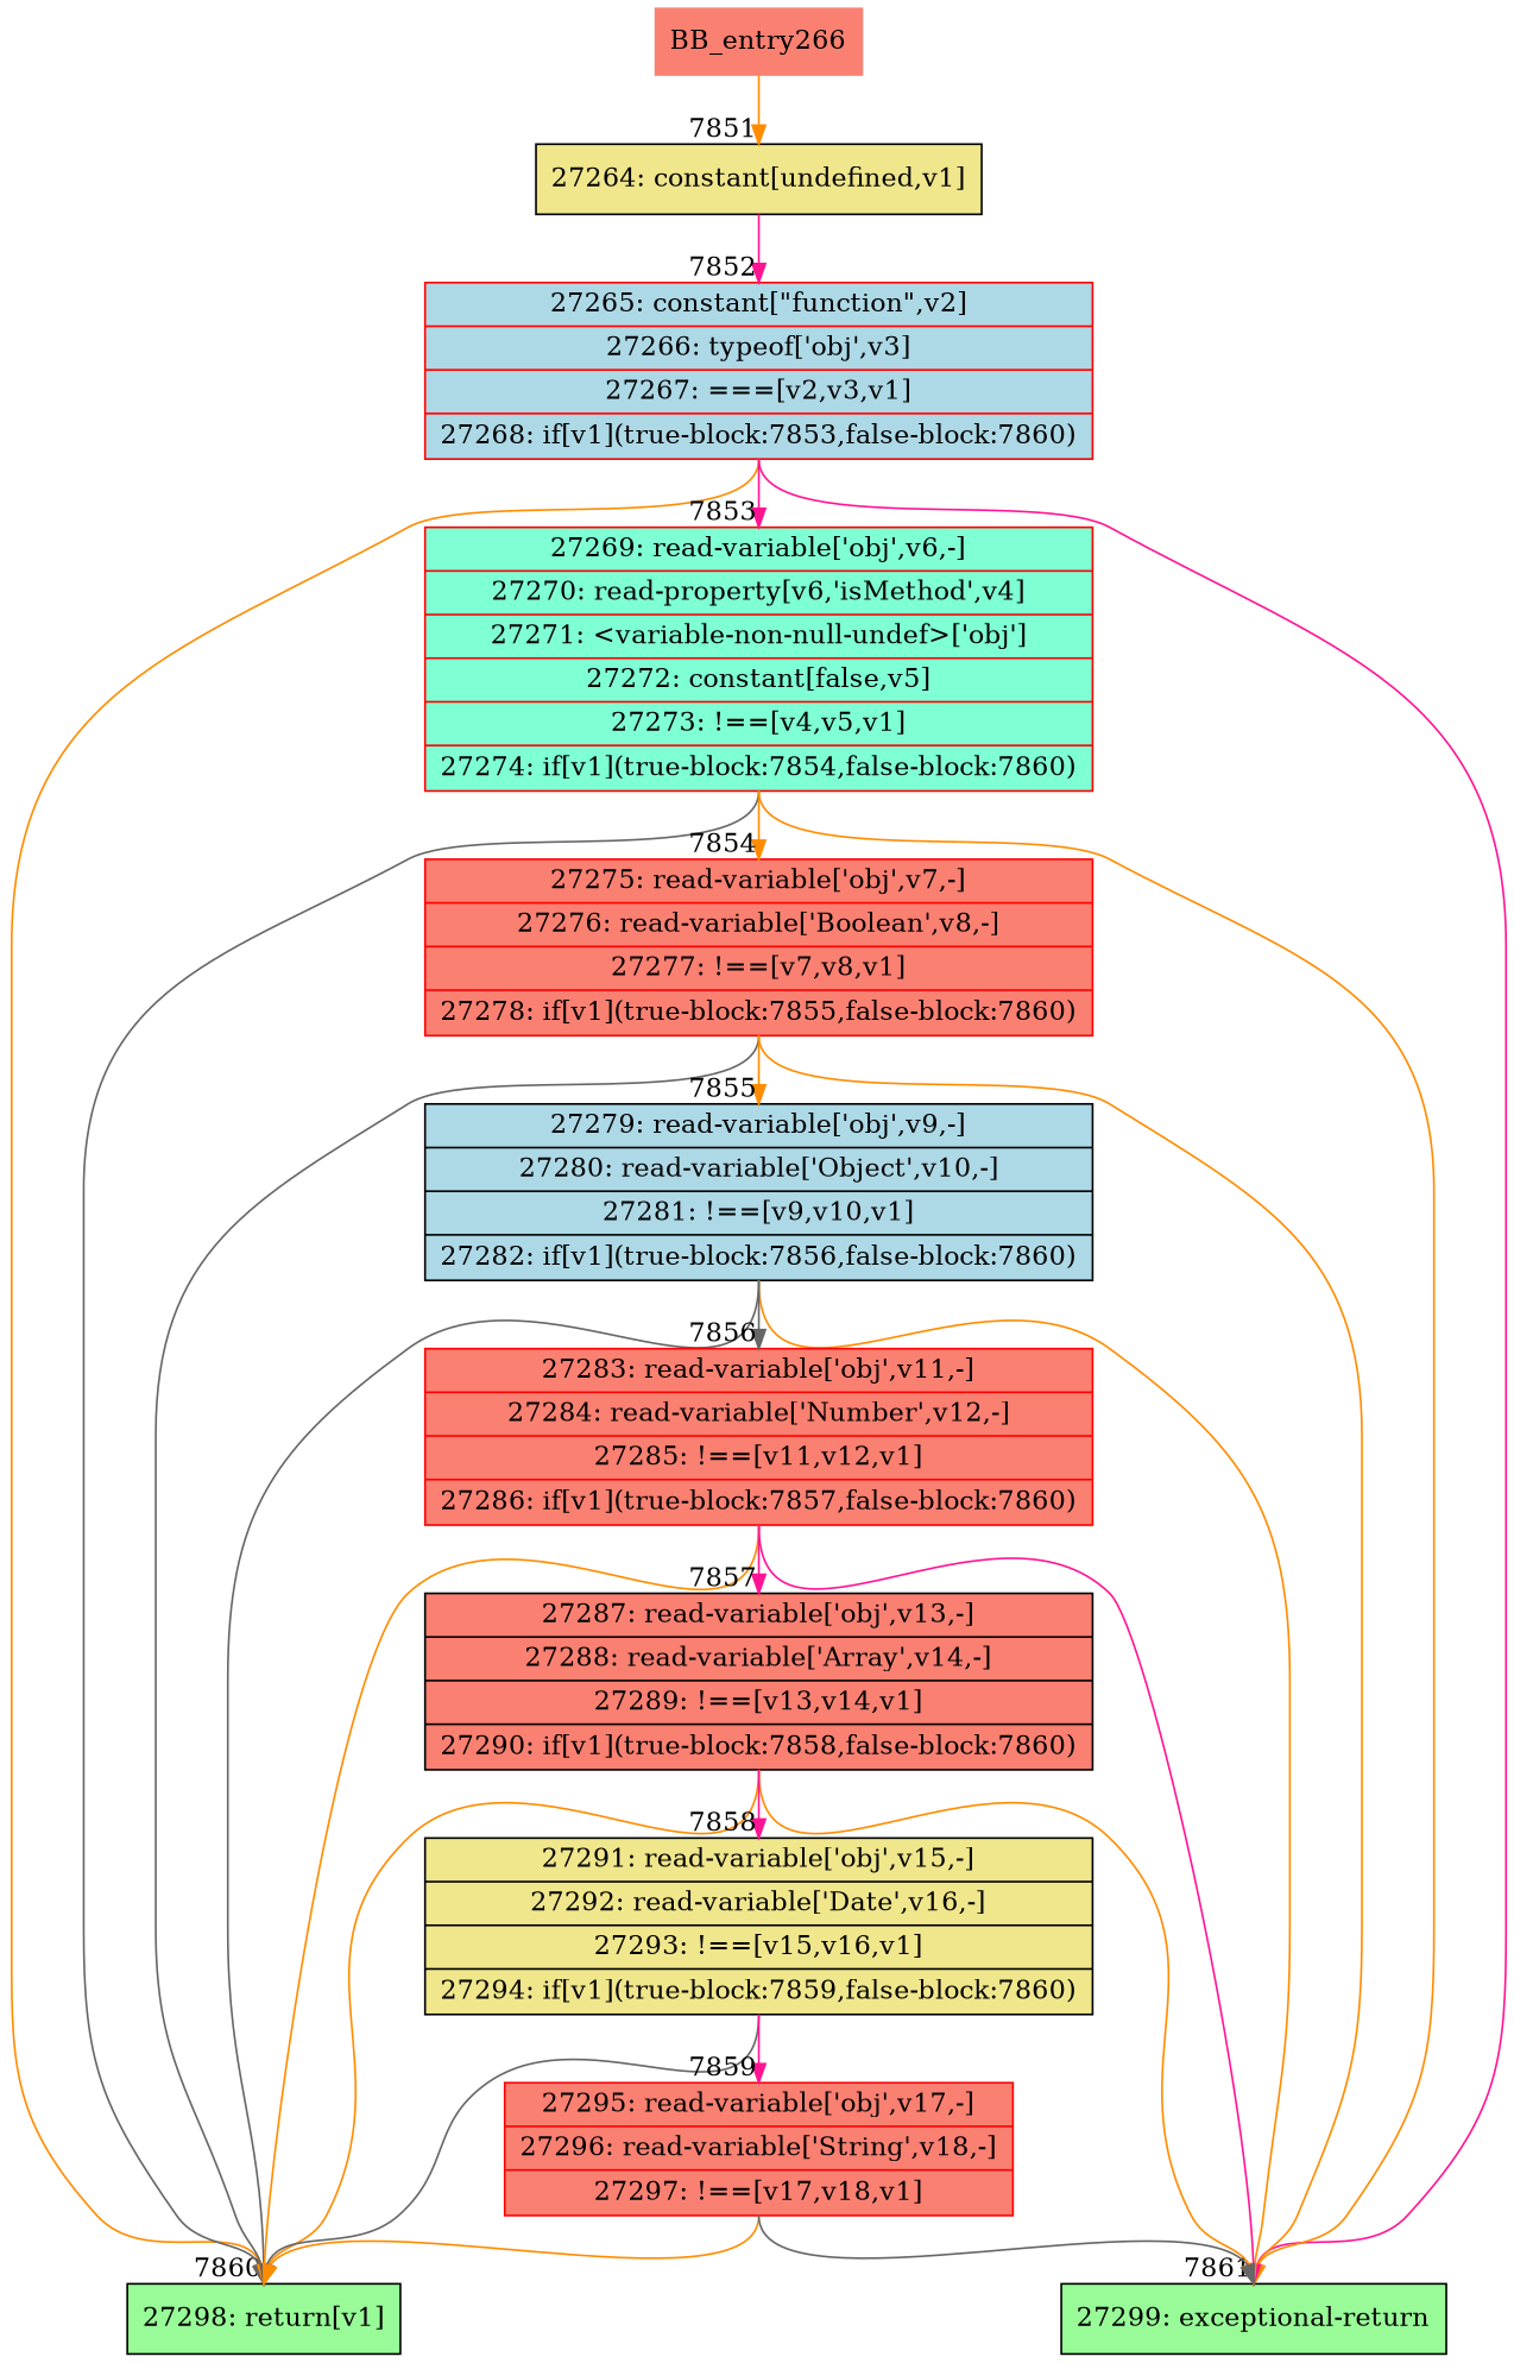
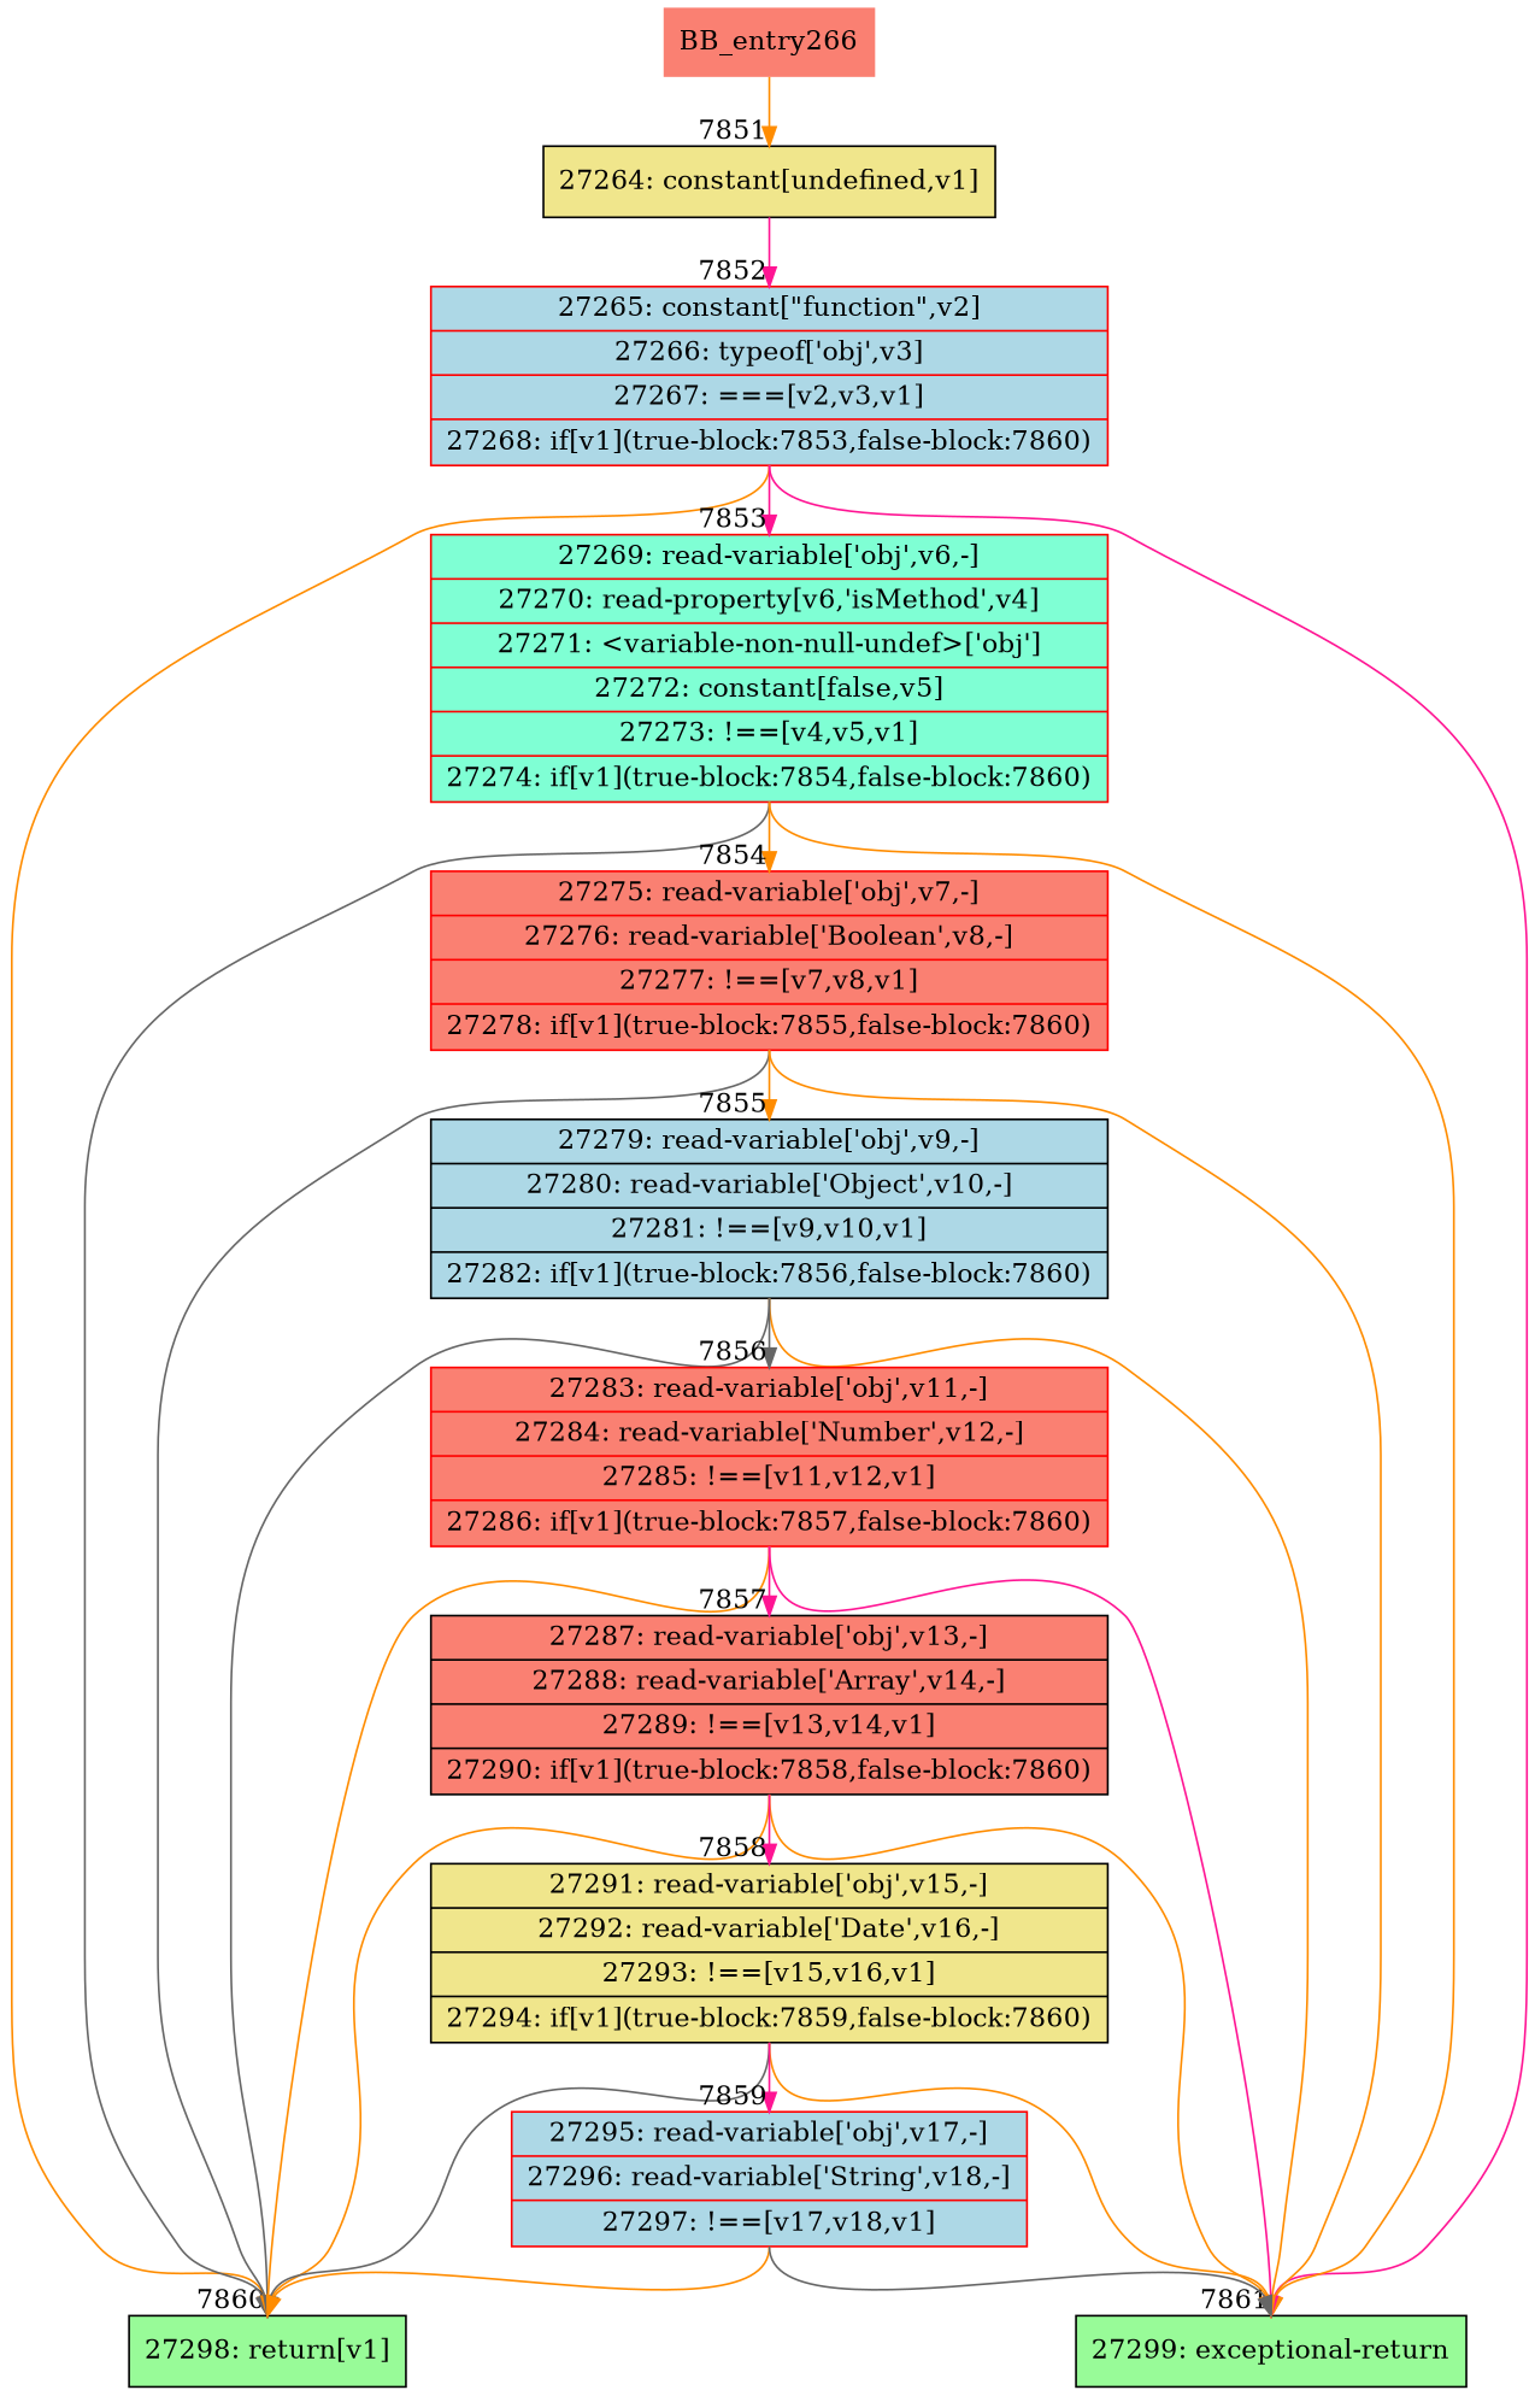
  digraph {
    rankdir=TD
    node [color=black fillcolor=salmon shape=record style=filled]
    edge [color=darkorange headport=n tailport=s]
    n1 [label=BB_entry266 shape=none]
    n2 [fillcolor=khaki label="{27264: constant[undefined,v1]}"]
    n3 [color=red fillcolor=lightblue label="{27265: constant[\"function\",v2]|27266: typeof['obj',v3]|27267: ===[v2,v3,v1]|27268: if[v1](true-block:7853,false-block:7860)}"]
    n4 [fillcolor=palegreen label="{27298: return[v1]}"]
    n5 [color=red fillcolor=aquamarine label="{27269: read-variable['obj',v6,-]|27270: read-property[v6,'isMethod',v4]|27271: \<variable-non-null-undef\>['obj']|27272: constant[false,v5]|27273: !==[v4,v5,v1]|27274: if[v1](true-block:7854,false-block:7860)}"]
    n6 [fillcolor=palegreen label="{27299: exceptional-return}"]
    n7 [color=red label="{27275: read-variable['obj',v7,-]|27276: read-variable['Boolean',v8,-]|27277: !==[v7,v8,v1]|27278: if[v1](true-block:7855,false-block:7860)}"]
    n8 [fillcolor=lightblue label="{27279: read-variable['obj',v9,-]|27280: read-variable['Object',v10,-]|27281: !==[v9,v10,v1]|27282: if[v1](true-block:7856,false-block:7860)}"]
    n9 [color=red label="{27283: read-variable['obj',v11,-]|27284: read-variable['Number',v12,-]|27285: !==[v11,v12,v1]|27286: if[v1](true-block:7857,false-block:7860)}"]
    n10 [label="{27287: read-variable['obj',v13,-]|27288: read-variable['Array',v14,-]|27289: !==[v13,v14,v1]|27290: if[v1](true-block:7858,false-block:7860)}"]
    n11 [fillcolor=khaki label="{27291: read-variable['obj',v15,-]|27292: read-variable['Date',v16,-]|27293: !==[v15,v16,v1]|27294: if[v1](true-block:7859,false-block:7860)}"]
-   n12 [color=red label="{27295: read-variable['obj',v17,-]|27296: read-variable['String',v18,-]|27297: !==[v17,v18,v1]}"]
+   n12 [color=red fillcolor=lightblue label="{27295: read-variable['obj',v17,-]|27296: read-variable['String',v18,-]|27297: !==[v17,v18,v1]}"]
    n1 -> n2 [headlabel="    7851"]
    n2 -> n3 [color=deeppink headlabel="      7852"]
    n3 -> n4 [headlabel="      7860"]
    n3 -> n5 [color=deeppink headlabel="      7853"]
    n3 -> n6 [color=deeppink headlabel="      7861"]
    n5 -> n4 [color=gray40]
    n5 -> n6
    n5 -> n7 [headlabel="      7854"]
    n7 -> n4 [color=gray40]
    n7 -> n6
    n7 -> n8 [headlabel="      7855"]
    n8 -> n4 [color=gray40]
    n8 -> n6
    n8 -> n9 [color=gray40 headlabel="      7856"]
    n9 -> n4
    n9 -> n6 [color=deeppink]
    n9 -> n10 [color=deeppink headlabel="      7857"]
    n10 -> n4
    n10 -> n6
    n10 -> n11 [color=deeppink headlabel="      7858"]
    n11 -> n4 [color=gray40]
+   n11 -> n6
    n11 -> n12 [color=deeppink headlabel="      7859"]
    n12 -> n4
    n12 -> n6 [color=gray40]
  }
